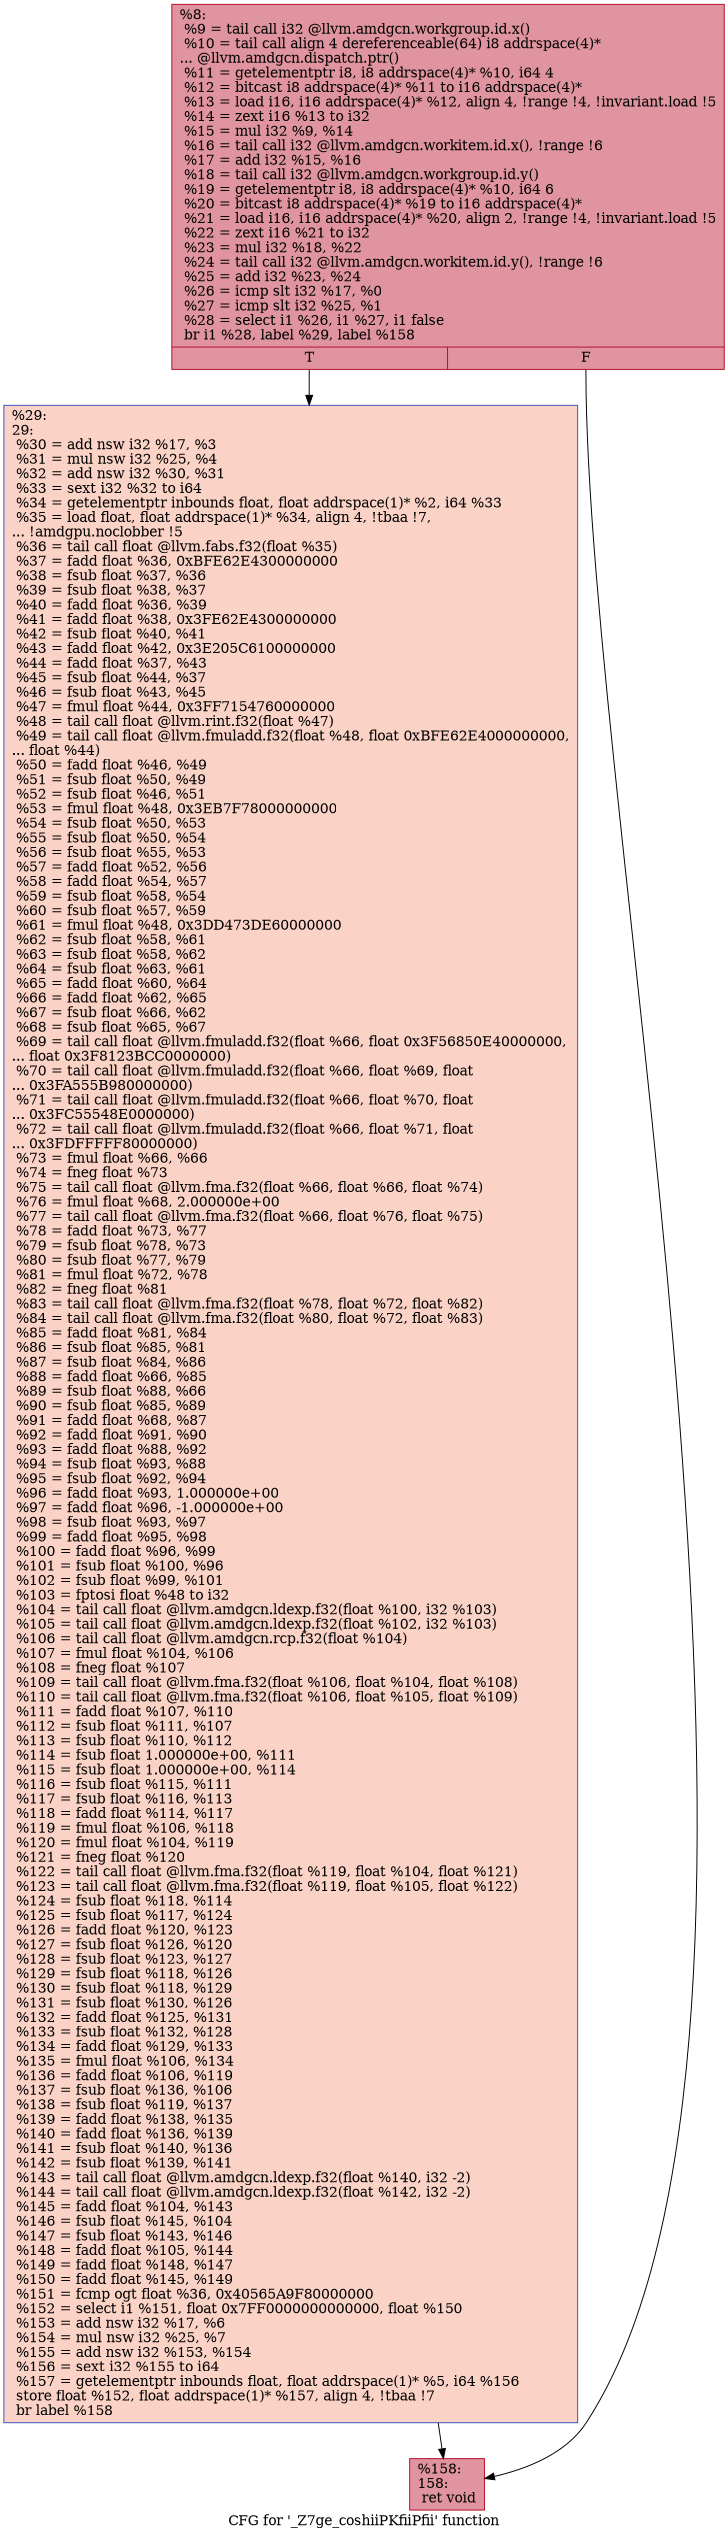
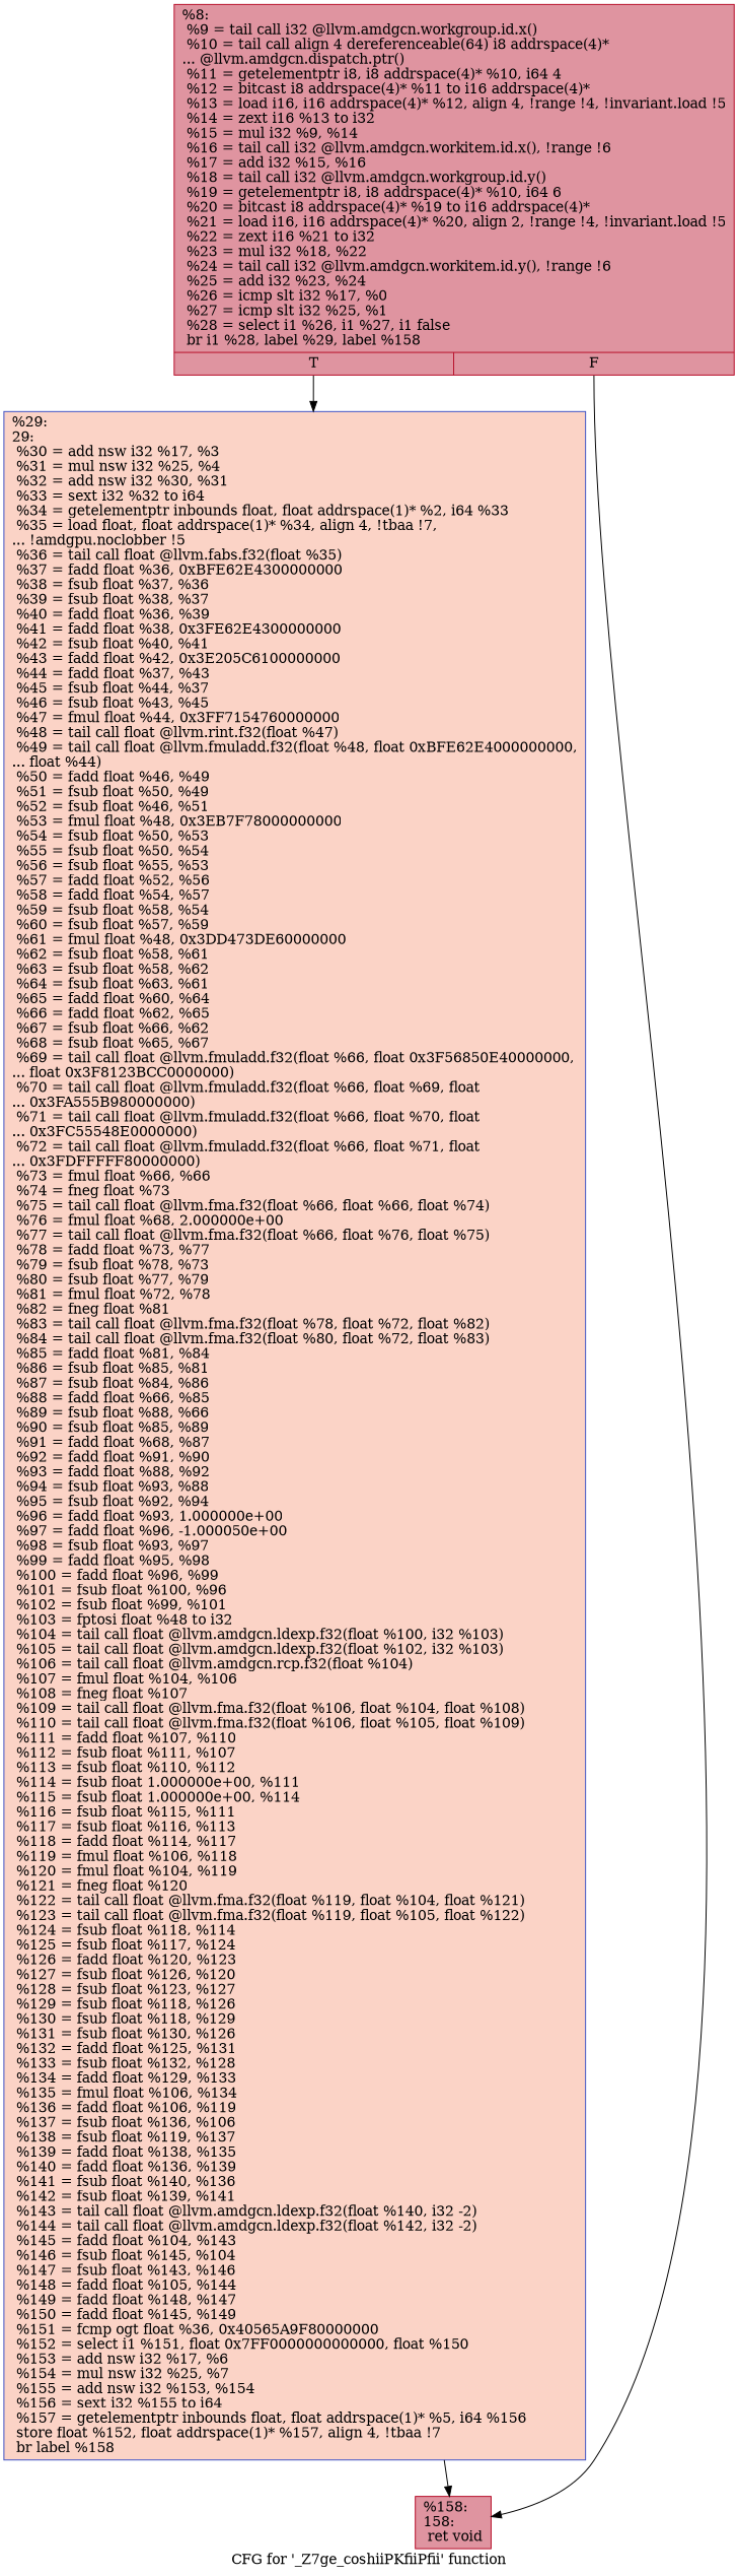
  digraph {
    label="CFG for '_Z7ge_coshiiPKfiiPfii' function"
    node [color="#b70d28ff" fillcolor="#b70d2870" shape=record style=filled]
    n1 [label="{%8:\l  %9 = tail call i32 @llvm.amdgcn.workgroup.id.x()\l  %10 = tail call align 4 dereferenceable(64) i8 addrspace(4)*\l... @llvm.amdgcn.dispatch.ptr()\l  %11 = getelementptr i8, i8 addrspace(4)* %10, i64 4\l  %12 = bitcast i8 addrspace(4)* %11 to i16 addrspace(4)*\l  %13 = load i16, i16 addrspace(4)* %12, align 4, !range !4, !invariant.load !5\l  %14 = zext i16 %13 to i32\l  %15 = mul i32 %9, %14\l  %16 = tail call i32 @llvm.amdgcn.workitem.id.x(), !range !6\l  %17 = add i32 %15, %16\l  %18 = tail call i32 @llvm.amdgcn.workgroup.id.y()\l  %19 = getelementptr i8, i8 addrspace(4)* %10, i64 6\l  %20 = bitcast i8 addrspace(4)* %19 to i16 addrspace(4)*\l  %21 = load i16, i16 addrspace(4)* %20, align 2, !range !4, !invariant.load !5\l  %22 = zext i16 %21 to i32\l  %23 = mul i32 %18, %22\l  %24 = tail call i32 @llvm.amdgcn.workitem.id.y(), !range !6\l  %25 = add i32 %23, %24\l  %26 = icmp slt i32 %17, %0\l  %27 = icmp slt i32 %25, %1\l  %28 = select i1 %26, i1 %27, i1 false\l  br i1 %28, label %29, label %158\l|{<s0>T|<s1>F}}"]
-   n2 [color="#3d50c3ff" fillcolor="#f59c7d70" label="{%29:\l29:                                               \l  %30 = add nsw i32 %17, %3\l  %31 = mul nsw i32 %25, %4\l  %32 = add nsw i32 %30, %31\l  %33 = sext i32 %32 to i64\l  %34 = getelementptr inbounds float, float addrspace(1)* %2, i64 %33\l  %35 = load float, float addrspace(1)* %34, align 4, !tbaa !7,\l... !amdgpu.noclobber !5\l  %36 = tail call float @llvm.fabs.f32(float %35)\l  %37 = fadd float %36, 0xBFE62E4300000000\l  %38 = fsub float %37, %36\l  %39 = fsub float %38, %37\l  %40 = fadd float %36, %39\l  %41 = fadd float %38, 0x3FE62E4300000000\l  %42 = fsub float %40, %41\l  %43 = fadd float %42, 0x3E205C6100000000\l  %44 = fadd float %37, %43\l  %45 = fsub float %44, %37\l  %46 = fsub float %43, %45\l  %47 = fmul float %44, 0x3FF7154760000000\l  %48 = tail call float @llvm.rint.f32(float %47)\l  %49 = tail call float @llvm.fmuladd.f32(float %48, float 0xBFE62E4000000000,\l... float %44)\l  %50 = fadd float %46, %49\l  %51 = fsub float %50, %49\l  %52 = fsub float %46, %51\l  %53 = fmul float %48, 0x3EB7F78000000000\l  %54 = fsub float %50, %53\l  %55 = fsub float %50, %54\l  %56 = fsub float %55, %53\l  %57 = fadd float %52, %56\l  %58 = fadd float %54, %57\l  %59 = fsub float %58, %54\l  %60 = fsub float %57, %59\l  %61 = fmul float %48, 0x3DD473DE60000000\l  %62 = fsub float %58, %61\l  %63 = fsub float %58, %62\l  %64 = fsub float %63, %61\l  %65 = fadd float %60, %64\l  %66 = fadd float %62, %65\l  %67 = fsub float %66, %62\l  %68 = fsub float %65, %67\l  %69 = tail call float @llvm.fmuladd.f32(float %66, float 0x3F56850E40000000,\l... float 0x3F8123BCC0000000)\l  %70 = tail call float @llvm.fmuladd.f32(float %66, float %69, float\l... 0x3FA555B980000000)\l  %71 = tail call float @llvm.fmuladd.f32(float %66, float %70, float\l... 0x3FC55548E0000000)\l  %72 = tail call float @llvm.fmuladd.f32(float %66, float %71, float\l... 0x3FDFFFFF80000000)\l  %73 = fmul float %66, %66\l  %74 = fneg float %73\l  %75 = tail call float @llvm.fma.f32(float %66, float %66, float %74)\l  %76 = fmul float %68, 2.000000e+00\l  %77 = tail call float @llvm.fma.f32(float %66, float %76, float %75)\l  %78 = fadd float %73, %77\l  %79 = fsub float %78, %73\l  %80 = fsub float %77, %79\l  %81 = fmul float %72, %78\l  %82 = fneg float %81\l  %83 = tail call float @llvm.fma.f32(float %78, float %72, float %82)\l  %84 = tail call float @llvm.fma.f32(float %80, float %72, float %83)\l  %85 = fadd float %81, %84\l  %86 = fsub float %85, %81\l  %87 = fsub float %84, %86\l  %88 = fadd float %66, %85\l  %89 = fsub float %88, %66\l  %90 = fsub float %85, %89\l  %91 = fadd float %68, %87\l  %92 = fadd float %91, %90\l  %93 = fadd float %88, %92\l  %94 = fsub float %93, %88\l  %95 = fsub float %92, %94\l  %96 = fadd float %93, 1.000000e+00\l  %97 = fadd float %96, -1.000000e+00\l  %98 = fsub float %93, %97\l  %99 = fadd float %95, %98\l  %100 = fadd float %96, %99\l  %101 = fsub float %100, %96\l  %102 = fsub float %99, %101\l  %103 = fptosi float %48 to i32\l  %104 = tail call float @llvm.amdgcn.ldexp.f32(float %100, i32 %103)\l  %105 = tail call float @llvm.amdgcn.ldexp.f32(float %102, i32 %103)\l  %106 = tail call float @llvm.amdgcn.rcp.f32(float %104)\l  %107 = fmul float %104, %106\l  %108 = fneg float %107\l  %109 = tail call float @llvm.fma.f32(float %106, float %104, float %108)\l  %110 = tail call float @llvm.fma.f32(float %106, float %105, float %109)\l  %111 = fadd float %107, %110\l  %112 = fsub float %111, %107\l  %113 = fsub float %110, %112\l  %114 = fsub float 1.000000e+00, %111\l  %115 = fsub float 1.000000e+00, %114\l  %116 = fsub float %115, %111\l  %117 = fsub float %116, %113\l  %118 = fadd float %114, %117\l  %119 = fmul float %106, %118\l  %120 = fmul float %104, %119\l  %121 = fneg float %120\l  %122 = tail call float @llvm.fma.f32(float %119, float %104, float %121)\l  %123 = tail call float @llvm.fma.f32(float %119, float %105, float %122)\l  %124 = fsub float %118, %114\l  %125 = fsub float %117, %124\l  %126 = fadd float %120, %123\l  %127 = fsub float %126, %120\l  %128 = fsub float %123, %127\l  %129 = fsub float %118, %126\l  %130 = fsub float %118, %129\l  %131 = fsub float %130, %126\l  %132 = fadd float %125, %131\l  %133 = fsub float %132, %128\l  %134 = fadd float %129, %133\l  %135 = fmul float %106, %134\l  %136 = fadd float %106, %119\l  %137 = fsub float %136, %106\l  %138 = fsub float %119, %137\l  %139 = fadd float %138, %135\l  %140 = fadd float %136, %139\l  %141 = fsub float %140, %136\l  %142 = fsub float %139, %141\l  %143 = tail call float @llvm.amdgcn.ldexp.f32(float %140, i32 -2)\l  %144 = tail call float @llvm.amdgcn.ldexp.f32(float %142, i32 -2)\l  %145 = fadd float %104, %143\l  %146 = fsub float %145, %104\l  %147 = fsub float %143, %146\l  %148 = fadd float %105, %144\l  %149 = fadd float %148, %147\l  %150 = fadd float %145, %149\l  %151 = fcmp ogt float %36, 0x40565A9F80000000\l  %152 = select i1 %151, float 0x7FF0000000000000, float %150\l  %153 = add nsw i32 %17, %6\l  %154 = mul nsw i32 %25, %7\l  %155 = add nsw i32 %153, %154\l  %156 = sext i32 %155 to i64\l  %157 = getelementptr inbounds float, float addrspace(1)* %5, i64 %156\l  store float %152, float addrspace(1)* %157, align 4, !tbaa !7\l  br label %158\l}"]
+   n2 [color="#3d50c3ff" fillcolor="#f59c7d70" label="{%29:\l29:                                               \l  %30 = add nsw i32 %17, %3\l  %31 = mul nsw i32 %25, %4\l  %32 = add nsw i32 %30, %31\l  %33 = sext i32 %32 to i64\l  %34 = getelementptr inbounds float, float addrspace(1)* %2, i64 %33\l  %35 = load float, float addrspace(1)* %34, align 4, !tbaa !7,\l... !amdgpu.noclobber !5\l  %36 = tail call float @llvm.fabs.f32(float %35)\l  %37 = fadd float %36, 0xBFE62E4300000000\l  %38 = fsub float %37, %36\l  %39 = fsub float %38, %37\l  %40 = fadd float %36, %39\l  %41 = fadd float %38, 0x3FE62E4300000000\l  %42 = fsub float %40, %41\l  %43 = fadd float %42, 0x3E205C6100000000\l  %44 = fadd float %37, %43\l  %45 = fsub float %44, %37\l  %46 = fsub float %43, %45\l  %47 = fmul float %44, 0x3FF7154760000000\l  %48 = tail call float @llvm.rint.f32(float %47)\l  %49 = tail call float @llvm.fmuladd.f32(float %48, float 0xBFE62E4000000000,\l... float %44)\l  %50 = fadd float %46, %49\l  %51 = fsub float %50, %49\l  %52 = fsub float %46, %51\l  %53 = fmul float %48, 0x3EB7F78000000000\l  %54 = fsub float %50, %53\l  %55 = fsub float %50, %54\l  %56 = fsub float %55, %53\l  %57 = fadd float %52, %56\l  %58 = fadd float %54, %57\l  %59 = fsub float %58, %54\l  %60 = fsub float %57, %59\l  %61 = fmul float %48, 0x3DD473DE60000000\l  %62 = fsub float %58, %61\l  %63 = fsub float %58, %62\l  %64 = fsub float %63, %61\l  %65 = fadd float %60, %64\l  %66 = fadd float %62, %65\l  %67 = fsub float %66, %62\l  %68 = fsub float %65, %67\l  %69 = tail call float @llvm.fmuladd.f32(float %66, float 0x3F56850E40000000,\l... float 0x3F8123BCC0000000)\l  %70 = tail call float @llvm.fmuladd.f32(float %66, float %69, float\l... 0x3FA555B980000000)\l  %71 = tail call float @llvm.fmuladd.f32(float %66, float %70, float\l... 0x3FC55548E0000000)\l  %72 = tail call float @llvm.fmuladd.f32(float %66, float %71, float\l... 0x3FDFFFFF80000000)\l  %73 = fmul float %66, %66\l  %74 = fneg float %73\l  %75 = tail call float @llvm.fma.f32(float %66, float %66, float %74)\l  %76 = fmul float %68, 2.000000e+00\l  %77 = tail call float @llvm.fma.f32(float %66, float %76, float %75)\l  %78 = fadd float %73, %77\l  %79 = fsub float %78, %73\l  %80 = fsub float %77, %79\l  %81 = fmul float %72, %78\l  %82 = fneg float %81\l  %83 = tail call float @llvm.fma.f32(float %78, float %72, float %82)\l  %84 = tail call float @llvm.fma.f32(float %80, float %72, float %83)\l  %85 = fadd float %81, %84\l  %86 = fsub float %85, %81\l  %87 = fsub float %84, %86\l  %88 = fadd float %66, %85\l  %89 = fsub float %88, %66\l  %90 = fsub float %85, %89\l  %91 = fadd float %68, %87\l  %92 = fadd float %91, %90\l  %93 = fadd float %88, %92\l  %94 = fsub float %93, %88\l  %95 = fsub float %92, %94\l  %96 = fadd float %93, 1.000000e+00\l  %97 = fadd float %96, -1.000050e+00\l  %98 = fsub float %93, %97\l  %99 = fadd float %95, %98\l  %100 = fadd float %96, %99\l  %101 = fsub float %100, %96\l  %102 = fsub float %99, %101\l  %103 = fptosi float %48 to i32\l  %104 = tail call float @llvm.amdgcn.ldexp.f32(float %100, i32 %103)\l  %105 = tail call float @llvm.amdgcn.ldexp.f32(float %102, i32 %103)\l  %106 = tail call float @llvm.amdgcn.rcp.f32(float %104)\l  %107 = fmul float %104, %106\l  %108 = fneg float %107\l  %109 = tail call float @llvm.fma.f32(float %106, float %104, float %108)\l  %110 = tail call float @llvm.fma.f32(float %106, float %105, float %109)\l  %111 = fadd float %107, %110\l  %112 = fsub float %111, %107\l  %113 = fsub float %110, %112\l  %114 = fsub float 1.000000e+00, %111\l  %115 = fsub float 1.000000e+00, %114\l  %116 = fsub float %115, %111\l  %117 = fsub float %116, %113\l  %118 = fadd float %114, %117\l  %119 = fmul float %106, %118\l  %120 = fmul float %104, %119\l  %121 = fneg float %120\l  %122 = tail call float @llvm.fma.f32(float %119, float %104, float %121)\l  %123 = tail call float @llvm.fma.f32(float %119, float %105, float %122)\l  %124 = fsub float %118, %114\l  %125 = fsub float %117, %124\l  %126 = fadd float %120, %123\l  %127 = fsub float %126, %120\l  %128 = fsub float %123, %127\l  %129 = fsub float %118, %126\l  %130 = fsub float %118, %129\l  %131 = fsub float %130, %126\l  %132 = fadd float %125, %131\l  %133 = fsub float %132, %128\l  %134 = fadd float %129, %133\l  %135 = fmul float %106, %134\l  %136 = fadd float %106, %119\l  %137 = fsub float %136, %106\l  %138 = fsub float %119, %137\l  %139 = fadd float %138, %135\l  %140 = fadd float %136, %139\l  %141 = fsub float %140, %136\l  %142 = fsub float %139, %141\l  %143 = tail call float @llvm.amdgcn.ldexp.f32(float %140, i32 -2)\l  %144 = tail call float @llvm.amdgcn.ldexp.f32(float %142, i32 -2)\l  %145 = fadd float %104, %143\l  %146 = fsub float %145, %104\l  %147 = fsub float %143, %146\l  %148 = fadd float %105, %144\l  %149 = fadd float %148, %147\l  %150 = fadd float %145, %149\l  %151 = fcmp ogt float %36, 0x40565A9F80000000\l  %152 = select i1 %151, float 0x7FF0000000000000, float %150\l  %153 = add nsw i32 %17, %6\l  %154 = mul nsw i32 %25, %7\l  %155 = add nsw i32 %153, %154\l  %156 = sext i32 %155 to i64\l  %157 = getelementptr inbounds float, float addrspace(1)* %5, i64 %156\l  store float %152, float addrspace(1)* %157, align 4, !tbaa !7\l  br label %158\l}"]
    n3 [label="{%158:\l158:                                              \l  ret void\l}"]
    n1 -> n2 [tailport=s0]
    n1 -> n3 [tailport=s1]
    n2 -> n3
  }
